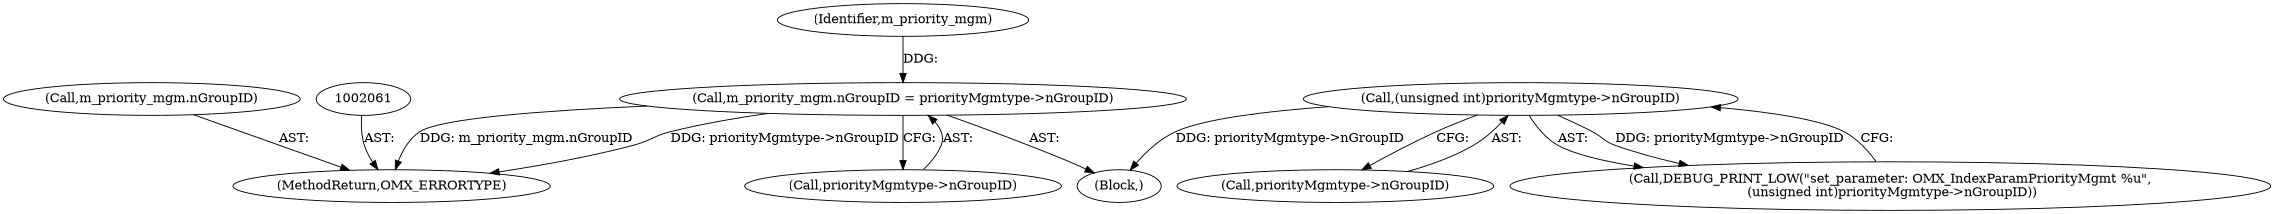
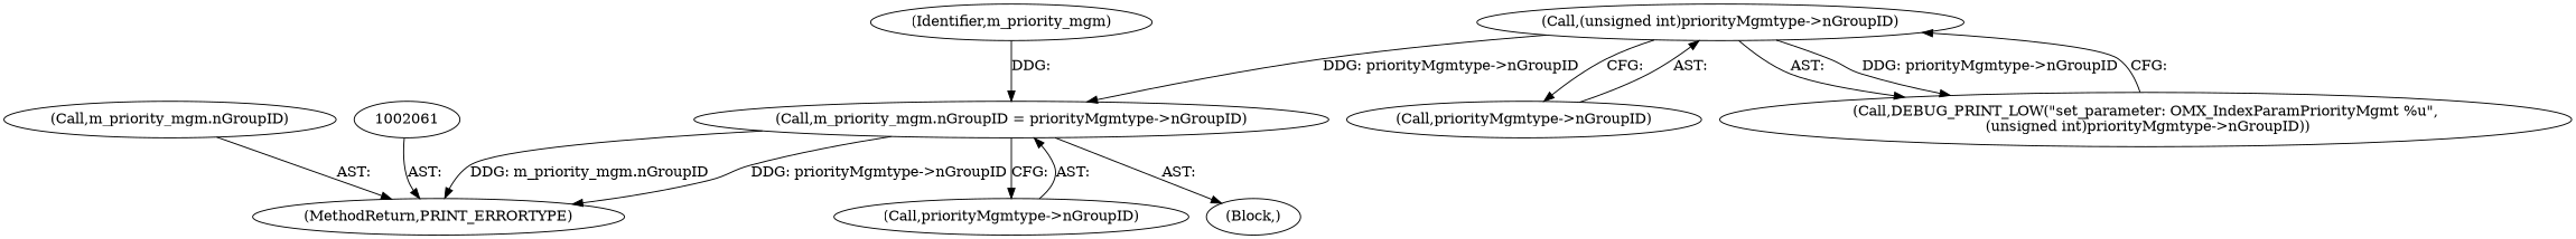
  digraph {
    n1 [label="(Call,m_priority_mgm.nGroupID = priorityMgmtype->nGroupID)"]
-   n2 [label="(MethodReturn,OMX_ERRORTYPE)"]
+   n2 [label="(MethodReturn,PRINT_ERRORTYPE)"]
    n3 [label="(Call,priorityMgmtype->nGroupID)"]
    n4 [label="(Block,)"]
    n5 [label="(Call,(unsigned int)priorityMgmtype->nGroupID)"]
    n6 [label="(Call,priorityMgmtype->nGroupID)"]
    n7 [label="(Call,DEBUG_PRINT_LOW(\"set_parameter: OMX_IndexParamPriorityMgmt %u\",\n (unsigned int)priorityMgmtype->nGroupID))"]
    n8 [label="(Call,m_priority_mgm.nGroupID)"]
    n9 [label="(Identifier,m_priority_mgm)"]
    1002061
    n1 -> n2 [label="DDG: m_priority_mgm.nGroupID"]
    n1 -> n2 [label="DDG: priorityMgmtype->nGroupID"]
    n1 -> n3 [label="CFG: "]
    n1 -> n4 [label="AST: "]
    n3 -> n1 [label="AST: "]
-   n5 -> n4 [label="DDG: priorityMgmtype->nGroupID"]
+   n5 -> n1 [label="DDG: priorityMgmtype->nGroupID"]
    n5 -> n6 [label="CFG: "]
    n5 -> n7 [label="AST: "]
    n5 -> n7 [label="DDG: priorityMgmtype->nGroupID"]
    n6 -> n5 [label="AST: "]
    n7 -> n5 [label="CFG: "]
    n8 -> n2 [label="AST: "]
    n9 -> n1 [label="DDG: "]
    1002061 -> n2 [label="AST: "]
  }
